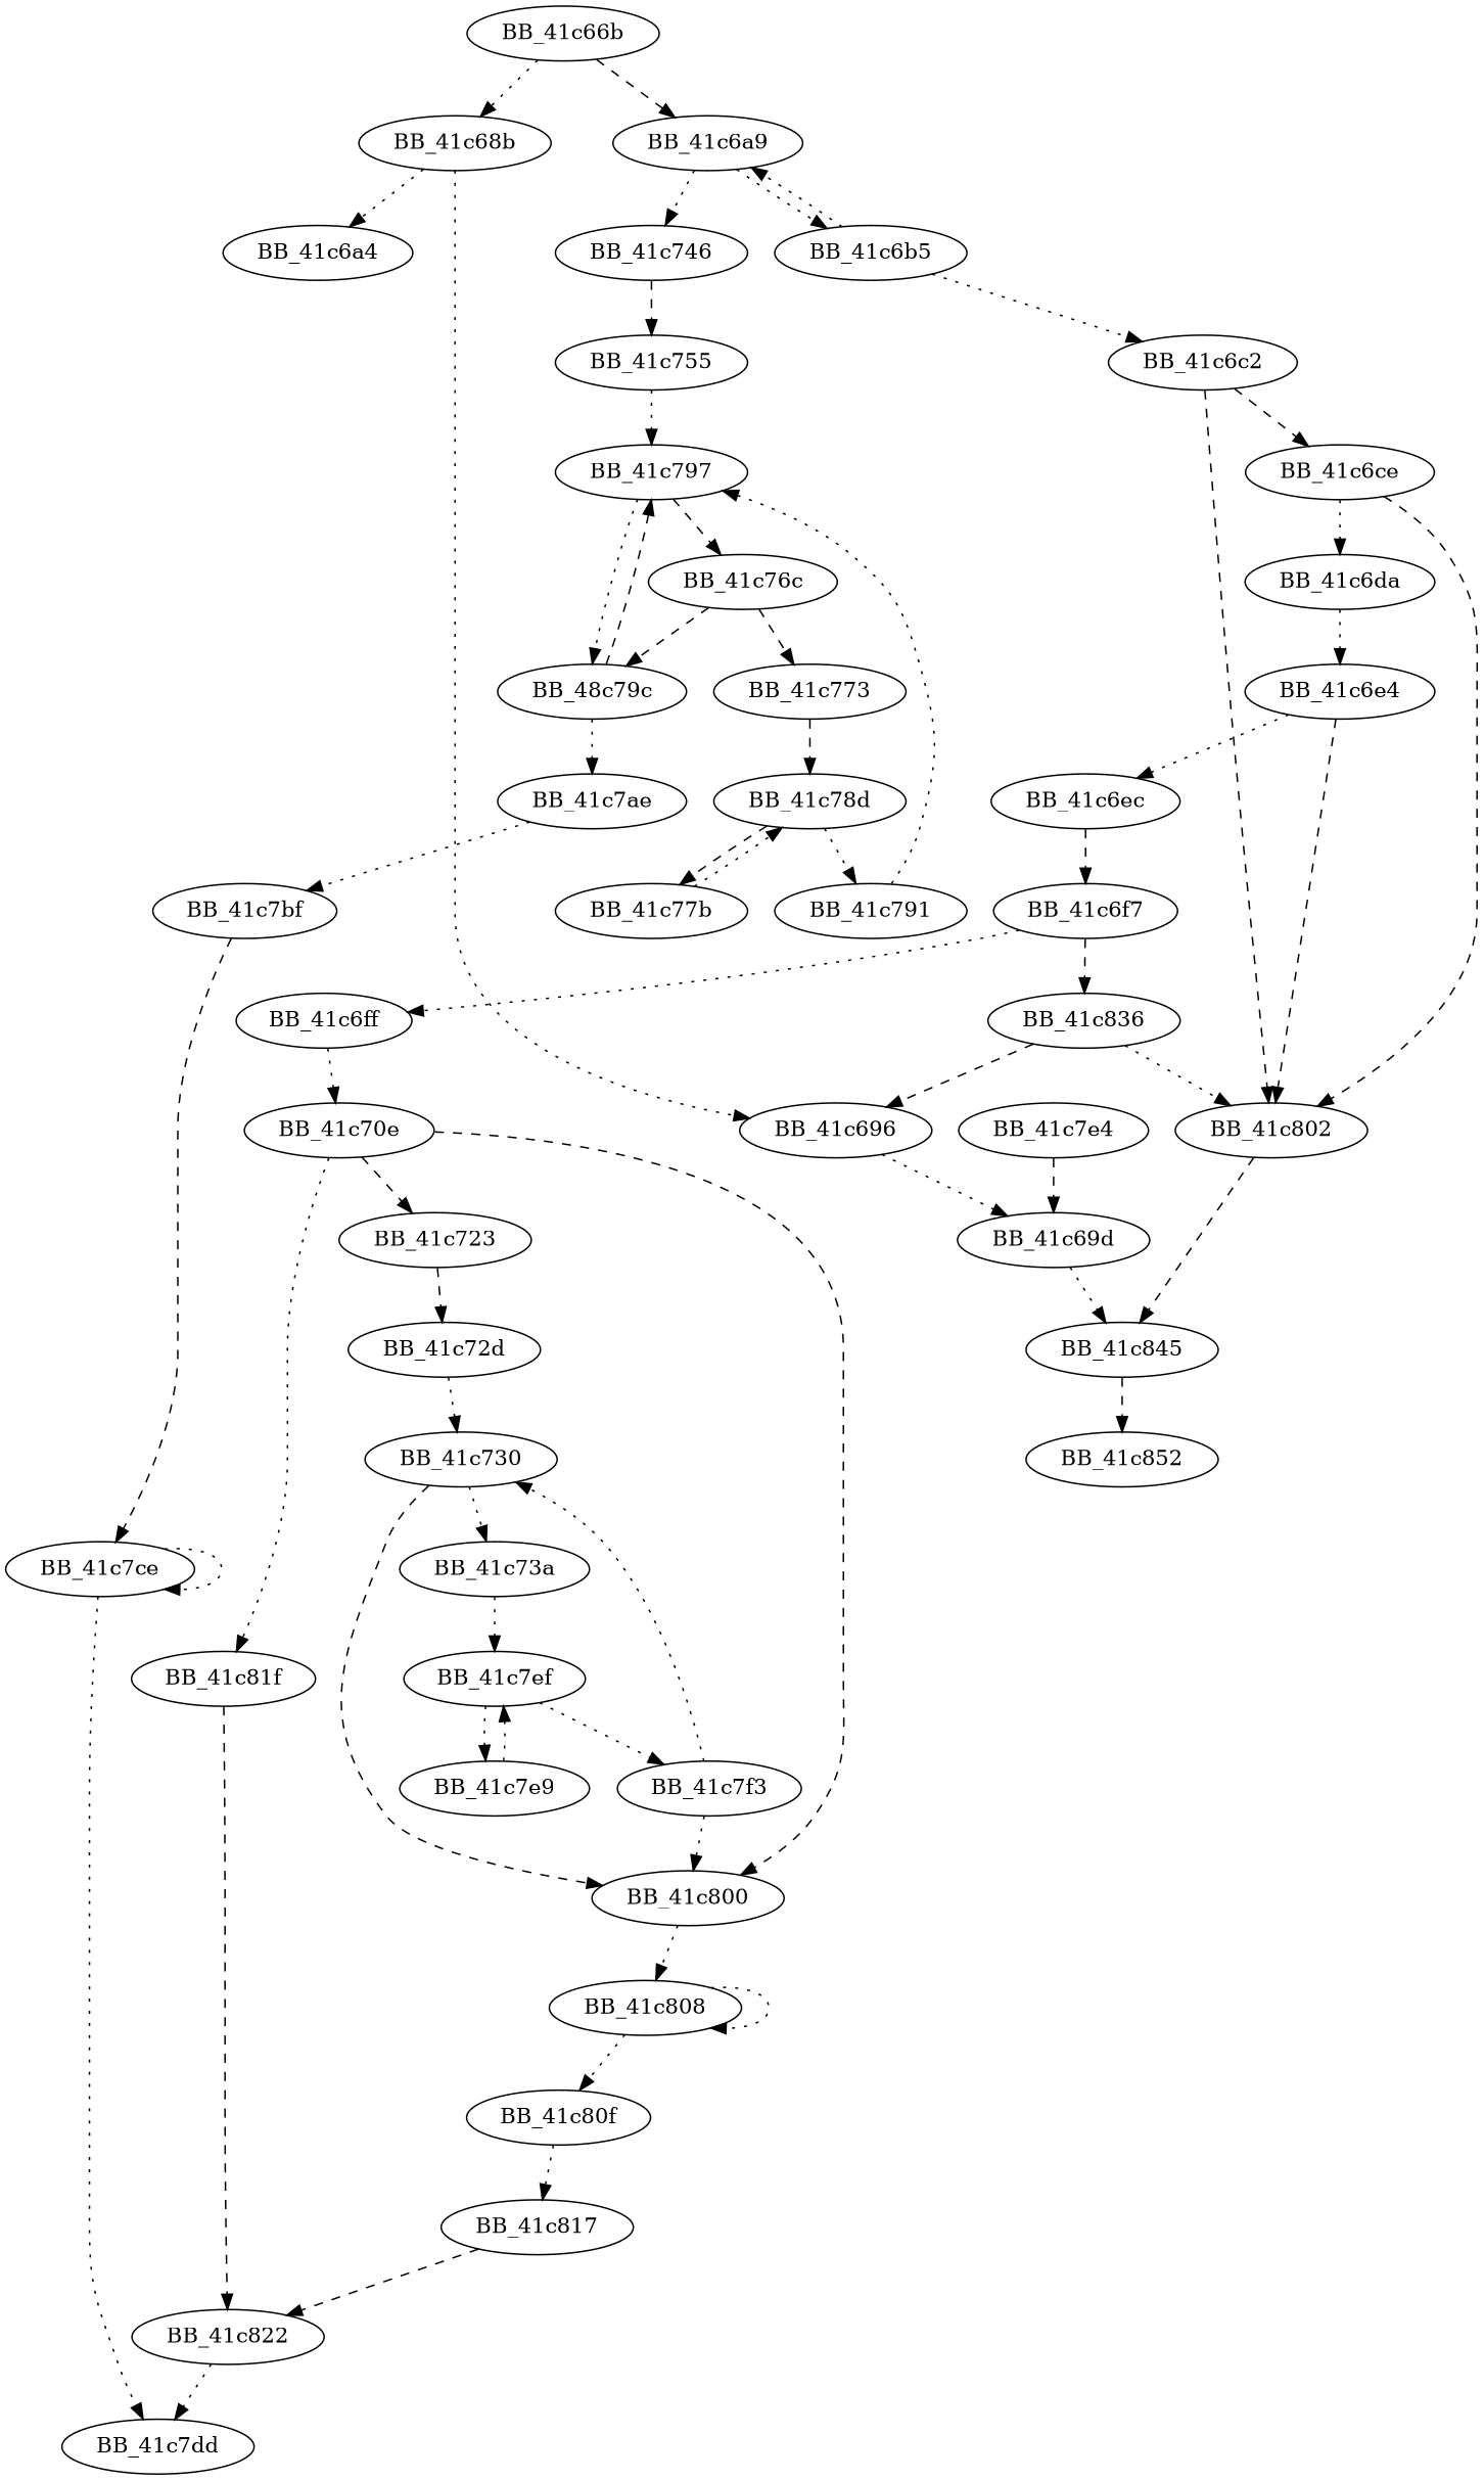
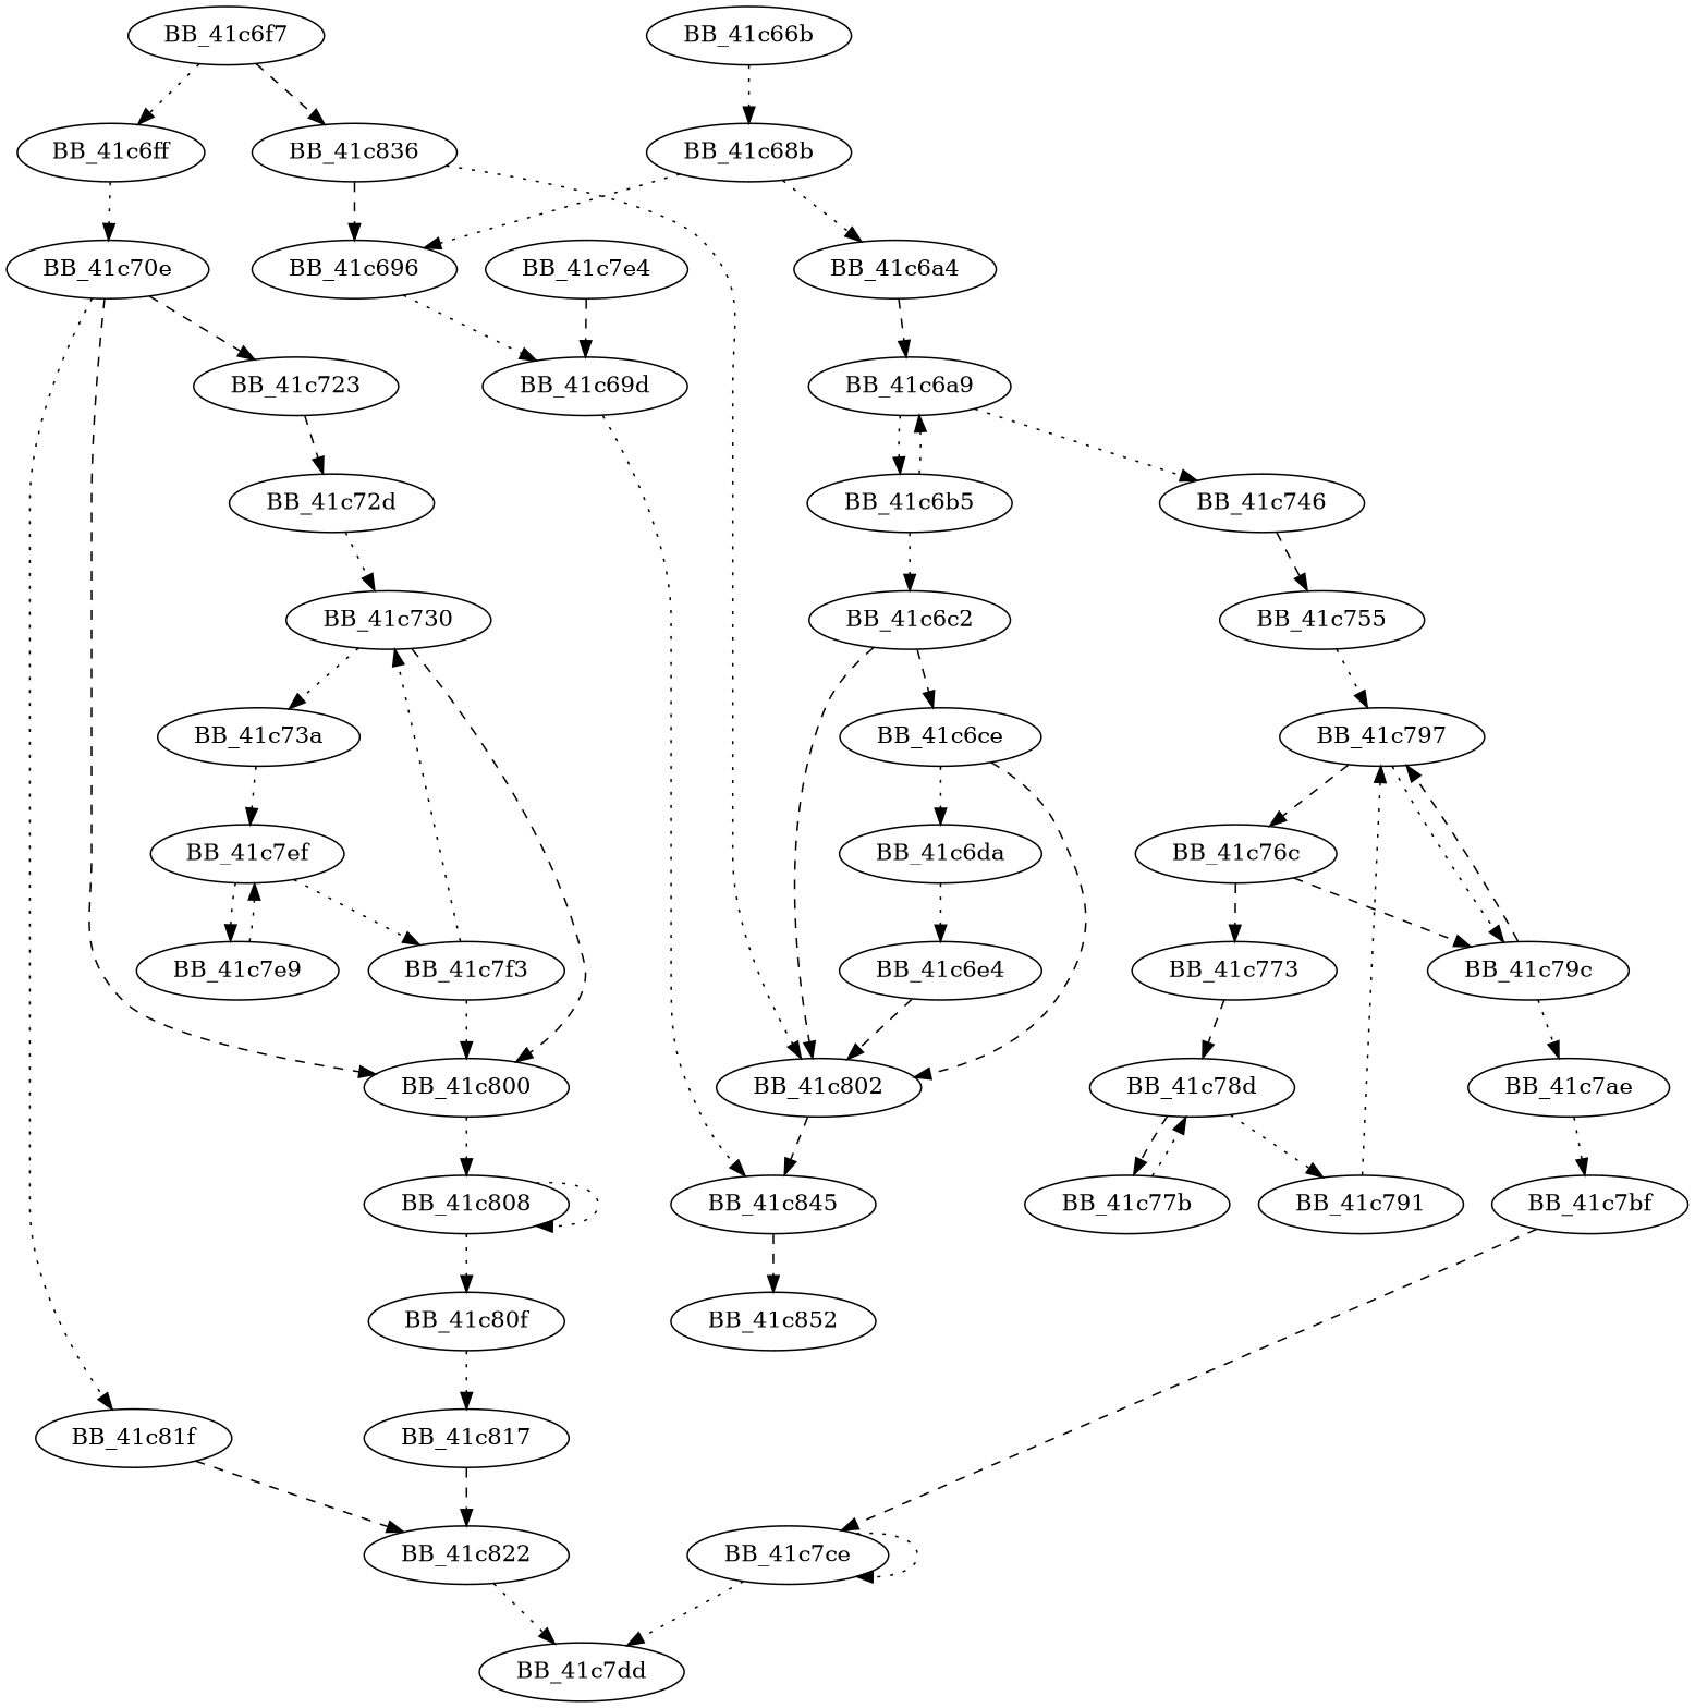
  digraph {
    edge [style=dotted]
    BB_41c66b
    BB_41c68b
    BB_41c696
    BB_41c6a4
    BB_41c69d
    BB_41c6a9
    BB_41c845
    BB_41c6b5
    BB_41c746
    BB_41c852
    BB_41c6c2
    BB_41c755
    BB_41c6ce
    n14 [label=BB_41c802]
    BB_41c797
    BB_41c6da
    BB_41c6e4
-   BB_41c6ec
    BB_41c6f7
    BB_41c6ff
    BB_41c836
    BB_41c70e
    BB_41c723
    BB_41c81f
    BB_41c800
    BB_41c72d
    BB_41c822
    BB_41c730
    BB_41c808
    BB_41c7dd
    BB_41c73a
    BB_41c80f
    BB_41c7ef
    BB_41c7e9
    BB_41c7f3
    BB_41c76c
-   BB_41c79c [label=BB_48c79c]
+   BB_41c79c
    BB_41c773
    BB_41c7ae
    BB_41c78d
    BB_41c77b
    BB_41c791
    BB_41c7bf
    BB_41c7ce
    BB_41c7e4
    BB_41c817
    BB_41c66b -> BB_41c68b
    BB_41c68b -> BB_41c696
    BB_41c68b -> BB_41c6a4
    BB_41c696 -> BB_41c69d
-   BB_41c66b -> BB_41c6a9 [style=dashed]
+   BB_41c6a4 -> BB_41c6a9 [style=dashed]
    BB_41c69d -> BB_41c845
    BB_41c6a9 -> BB_41c6b5
    BB_41c6a9 -> BB_41c746
    BB_41c845 -> BB_41c852 [style=dashed]
    BB_41c6b5 -> BB_41c6a9
    BB_41c6b5 -> BB_41c6c2
    BB_41c746 -> BB_41c755 [style=dashed]
    BB_41c6c2 -> BB_41c6ce [style=dashed]
    BB_41c6c2 -> n14 [style=dashed]
    BB_41c755 -> BB_41c797
    BB_41c6ce -> n14 [style=dashed]
    BB_41c6ce -> BB_41c6da
    n14 -> BB_41c845 [style=dashed]
    BB_41c797 -> BB_41c76c [style=dashed]
    BB_41c797 -> BB_41c79c
    BB_41c6da -> BB_41c6e4
    BB_41c6e4 -> n14 [style=dashed]
-   BB_41c6e4 -> BB_41c6ec
-   BB_41c6ec -> BB_41c6f7 [style=dashed]
    BB_41c6f7 -> BB_41c6ff
    BB_41c6f7 -> BB_41c836 [style=dashed]
    BB_41c6ff -> BB_41c70e
    BB_41c836 -> BB_41c696 [style=dashed]
    BB_41c836 -> n14
    BB_41c70e -> BB_41c723 [style=dashed]
    BB_41c70e -> BB_41c81f
    BB_41c70e -> BB_41c800 [style=dashed]
    BB_41c723 -> BB_41c72d [style=dashed]
    BB_41c81f -> BB_41c822 [style=dashed]
    BB_41c800 -> BB_41c808
    BB_41c72d -> BB_41c730
    BB_41c822 -> BB_41c7dd
    BB_41c730 -> BB_41c800 [style=dashed]
    BB_41c730 -> BB_41c73a
    BB_41c808 -> BB_41c808
    BB_41c808 -> BB_41c80f
    BB_41c73a -> BB_41c7ef
    BB_41c80f -> BB_41c817
    BB_41c7ef -> BB_41c7e9
    BB_41c7ef -> BB_41c7f3
    BB_41c7e9 -> BB_41c7ef
    BB_41c7f3 -> BB_41c800
    BB_41c7f3 -> BB_41c730
    BB_41c76c -> BB_41c79c [style=dashed]
    BB_41c76c -> BB_41c773 [style=dashed]
    BB_41c79c -> BB_41c797 [style=dashed]
    BB_41c79c -> BB_41c7ae
    BB_41c773 -> BB_41c78d [style=dashed]
    BB_41c7ae -> BB_41c7bf
    BB_41c78d -> BB_41c77b [style=dashed]
    BB_41c78d -> BB_41c791
    BB_41c77b -> BB_41c78d
    BB_41c791 -> BB_41c797
    BB_41c7bf -> BB_41c7ce [style=dashed]
    BB_41c7ce -> BB_41c7dd
    BB_41c7ce -> BB_41c7ce
    BB_41c7e4 -> BB_41c69d [style=dashed]
    BB_41c817 -> BB_41c822 [style=dashed]
  }
